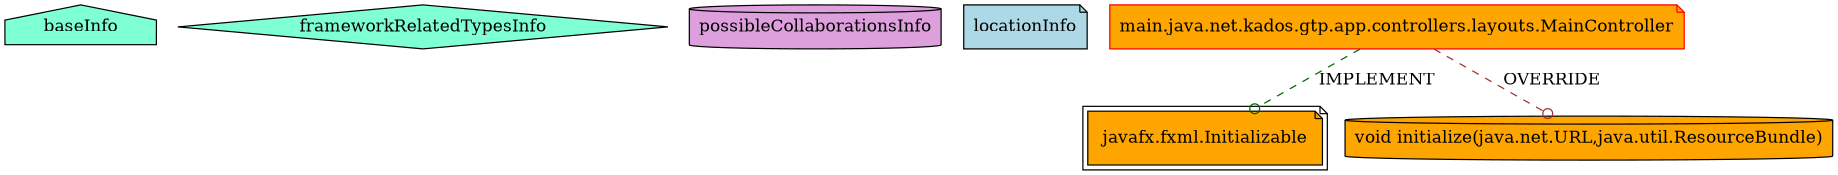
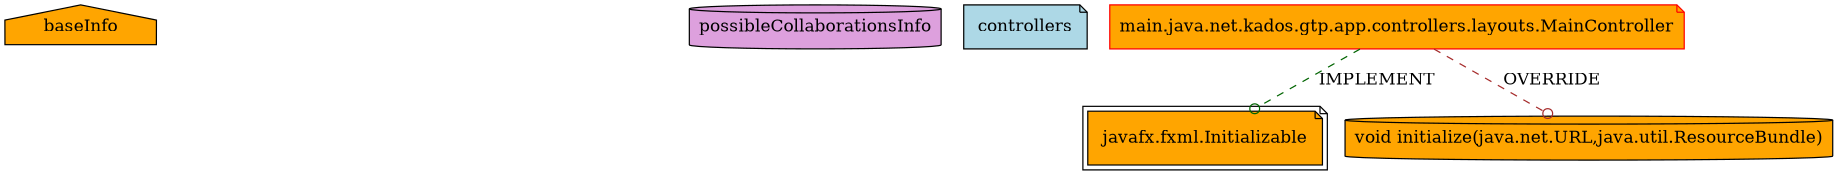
  digraph {
    node [fillcolor=orange shape=note style=filled]
    edge [arrowhead=odot style=dashed]
-   baseInfo [category=extension_graph fillcolor=aquamarine graphId=380 isAnonymous=false possibleRelation=false shape=house]
-   frameworkRelatedTypesInfo [0="javafx.fxml.Initializable" fillcolor=aquamarine shape=diamond]
+   baseInfo [category=extension_graph graphId=380 isAnonymous=false possibleRelation=false shape=house]
    possibleCollaborationsInfo [fillcolor=plum shape=cylinder]
-   locationInfo [contextSignature=MainController filePath="/Digital87-GUS-Teryt-Parser/GUS-Teryt-Parser-master/src/main/java/net/kados/gtp/app/controllers/layouts/MainController.java" fillcolor=lightblue graphId=380 projectName="Digital87-GUS-Teryt-Parser"]
+   locationInfo [contextSignature=MainController filePath="/Digital87-GUS-Teryt-Parser/GUS-Teryt-Parser-master/src/main/java/net/kados/gtp/app/controllers/layouts/MainController.java" fillcolor=lightblue graphId=380 projectName="Digital87-GUS-Teryt-Parser" label=controllers]
    n5 [color=red isFrameworkType=false label="main.java.net.kados.gtp.app.controllers.layouts.MainController" vertexType=ROOT_CLIENT_CLASS_DECLARATION]
    n6 [isFrameworkType=true label="javafx.fxml.Initializable" peripheries=2 vertexType=FRAMEWORK_INTERFACE_TYPE]
    n7 [isFrameworkType=false label="void initialize(java.net.URL,java.util.ResourceBundle)" shape=cylinder vertexType=OVERRIDING_METHOD_DECLARATION]
    n5 -> n6 [color=darkgreen label=IMPLEMENT]
    n5 -> n7 [color=brown label=OVERRIDE]
  }
